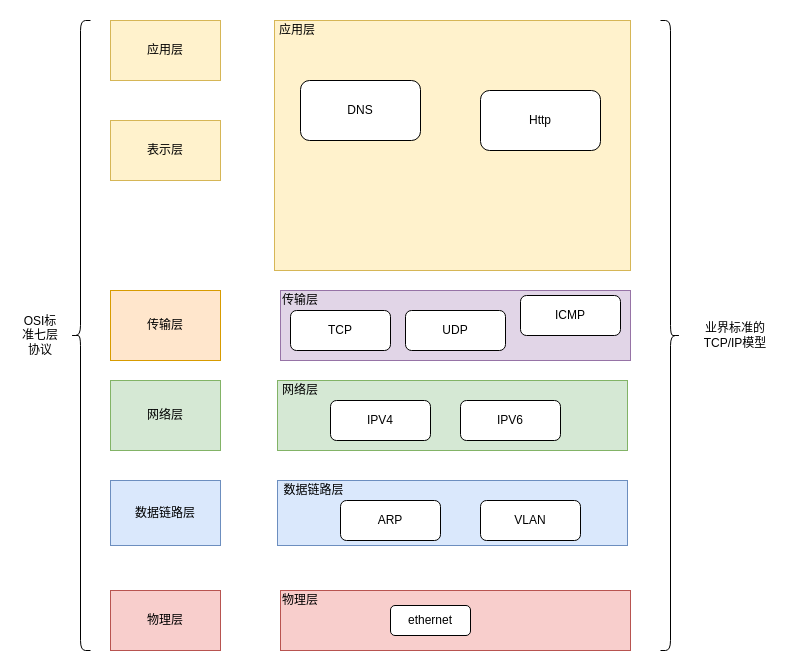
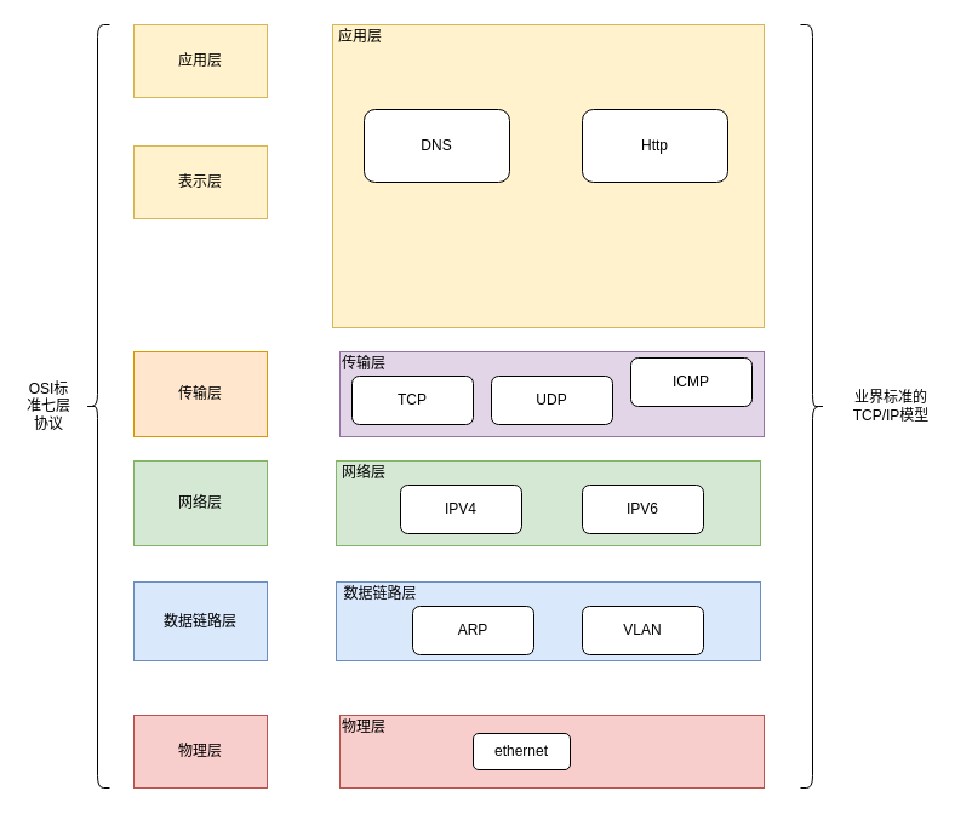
  <mxCell id="0" />
  <mxCell id="1" parent="0" />
  <mxCell id="2" value="应用层" style="rounded=0;whiteSpace=wrap;html=1;fillColor=#fff2cc;strokeColor=#d6b656;" parent="1" vertex="1"><mxGeometry x="110" y="20" width="110" height="60" as="geometry" /></mxCell>
  <mxCell id="3" value="表示层" style="rounded=0;whiteSpace=wrap;html=1;fillColor=#fff2cc;strokeColor=#d6b656;" parent="1" vertex="1"><mxGeometry x="110" y="120" width="110" height="60" as="geometry" /></mxCell>
  <mxCell id="4" value="传输层" style="rounded=0;whiteSpace=wrap;html=1;fillColor=#ffe6cc;strokeColor=#d79b00;" parent="1" vertex="1"><mxGeometry x="110" y="290" width="110" height="70" as="geometry" /></mxCell>
  <mxCell id="5" value="网络层" style="rounded=0;whiteSpace=wrap;html=1;fillColor=#d5e8d4;strokeColor=#82b366;" parent="1" vertex="1"><mxGeometry x="110" y="380" width="110" height="70" as="geometry" /></mxCell>
  <mxCell id="6" value="数据链路层" style="rounded=0;whiteSpace=wrap;html=1;fillColor=#dae8fc;strokeColor=#6c8ebf;" parent="1" vertex="1"><mxGeometry x="110" y="480" width="110" height="65" as="geometry" /></mxCell>
  <mxCell id="7" value="物理层" style="rounded=0;whiteSpace=wrap;html=1;fillColor=#f8cecc;strokeColor=#b85450;" parent="1" vertex="1"><mxGeometry x="110" y="590" width="110" height="60" as="geometry" /></mxCell>
  <mxCell id="8" value="" style="rounded=0;whiteSpace=wrap;html=1;fillColor=#fff2cc;strokeColor=#d6b656;" parent="1" vertex="1"><mxGeometry x="274" y="20" width="356" height="250" as="geometry" /></mxCell>
  <mxCell id="9" value="" style="rounded=0;whiteSpace=wrap;html=1;fillColor=#e1d5e7;strokeColor=#9673a6;" parent="1" vertex="1"><mxGeometry x="280" y="290" width="350" height="70" as="geometry" /></mxCell>
  <mxCell id="10" value="" style="rounded=0;whiteSpace=wrap;html=1;fillColor=#d5e8d4;strokeColor=#82b366;" parent="1" vertex="1"><mxGeometry x="277" y="380" width="350" height="70" as="geometry" /></mxCell>
  <mxCell id="11" value="" style="rounded=0;whiteSpace=wrap;html=1;fillColor=#dae8fc;strokeColor=#6c8ebf;" parent="1" vertex="1"><mxGeometry x="277" y="480" width="350" height="65" as="geometry" /></mxCell>
  <mxCell id="12" value="" style="rounded=0;whiteSpace=wrap;html=1;fillColor=#f8cecc;strokeColor=#b85450;" parent="1" vertex="1"><mxGeometry x="280" y="590" width="350" height="60" as="geometry" /></mxCell>
  <mxCell id="13" value="应用层" style="text;html=1;strokeColor=none;fillColor=none;align=center;verticalAlign=middle;whiteSpace=wrap;rounded=0;" parent="1" vertex="1"><mxGeometry x="277" y="20" width="40" height="20" as="geometry" /></mxCell>
  <mxCell id="14" value="传输层" style="text;html=1;strokeColor=none;fillColor=none;align=center;verticalAlign=middle;whiteSpace=wrap;rounded=0;" parent="1" vertex="1"><mxGeometry x="280" y="290" width="40" height="20" as="geometry" /></mxCell>
  <mxCell id="15" value="网络层" style="text;html=1;strokeColor=none;fillColor=none;align=center;verticalAlign=middle;whiteSpace=wrap;rounded=0;" parent="1" vertex="1"><mxGeometry x="280" y="380" width="40" height="20" as="geometry" /></mxCell>
  <mxCell id="16" value="数据链路层" style="text;html=1;strokeColor=none;fillColor=none;align=center;verticalAlign=middle;whiteSpace=wrap;rounded=0;" parent="1" vertex="1"><mxGeometry x="277" y="480" width="73" height="20" as="geometry" /></mxCell>
  <mxCell id="17" value="物理层" style="text;html=1;strokeColor=none;fillColor=none;align=center;verticalAlign=middle;whiteSpace=wrap;rounded=0;" parent="1" vertex="1"><mxGeometry x="280" y="590" width="40" height="20" as="geometry" /></mxCell>
- <mxCell id="18" value="DNS" style="rounded=1;whiteSpace=wrap;html=1;" parent="1" vertex="1"><mxGeometry x="300" y="80" width="120" height="60" as="geometry" /></mxCell>
+ <mxCell id="18" value="DNS" style="rounded=1;whiteSpace=wrap;html=1;" parent="1" vertex="1"><mxGeometry x="300" y="90" width="120" height="60" as="geometry" /></mxCell>
  <mxCell id="19" value="Http" style="rounded=1;whiteSpace=wrap;html=1;" parent="1" vertex="1"><mxGeometry x="480" y="90" width="120" height="60" as="geometry" /></mxCell>
  <mxCell id="20" value="TCP" style="rounded=1;whiteSpace=wrap;html=1;" parent="1" vertex="1"><mxGeometry x="290" y="310" width="100" height="40" as="geometry" /></mxCell>
  <mxCell id="21" value="UDP" style="rounded=1;whiteSpace=wrap;html=1;" parent="1" vertex="1"><mxGeometry x="405" y="310" width="100" height="40" as="geometry" /></mxCell>
  <mxCell id="22" value="ICMP" style="rounded=1;whiteSpace=wrap;html=1;" parent="1" vertex="1"><mxGeometry x="520" y="295" width="100" height="40" as="geometry" /></mxCell>
  <mxCell id="23" value="IPV4" style="rounded=1;whiteSpace=wrap;html=1;" parent="1" vertex="1"><mxGeometry x="330" y="400" width="100" height="40" as="geometry" /></mxCell>
- <mxCell id="24" value="IPV6" style="rounded=1;whiteSpace=wrap;html=1;" parent="1" vertex="1"><mxGeometry x="460" y="400" width="100" height="40" as="geometry" /></mxCell>
+ <mxCell id="24" value="IPV6" style="rounded=1;whiteSpace=wrap;html=1;" parent="1" vertex="1"><mxGeometry x="480" y="400" width="100" height="40" as="geometry" /></mxCell>
  <mxCell id="25" value="ARP" style="rounded=1;whiteSpace=wrap;html=1;" parent="1" vertex="1"><mxGeometry x="340" y="500" width="100" height="40" as="geometry" /></mxCell>
  <mxCell id="26" value="VLAN" style="rounded=1;whiteSpace=wrap;html=1;" parent="1" vertex="1"><mxGeometry x="480" y="500" width="100" height="40" as="geometry" /></mxCell>
  <mxCell id="27" value="ethernet" style="rounded=1;whiteSpace=wrap;html=1;" parent="1" vertex="1"><mxGeometry x="390" y="605" width="80" height="30" as="geometry" /></mxCell>
  <mxCell id="28" value="" style="shape=curlyBracket;whiteSpace=wrap;html=1;rounded=1;" parent="1" vertex="1"><mxGeometry x="70" y="20" width="20" height="630" as="geometry" /></mxCell>
  <mxCell id="29" value="OSI标准七层协议" style="text;html=1;strokeColor=none;fillColor=none;align=center;verticalAlign=middle;whiteSpace=wrap;rounded=0;" parent="1" vertex="1"><mxGeometry x="20" y="325" width="40" height="20" as="geometry" /></mxCell>
  <mxCell id="30" value="" style="shape=curlyBracket;whiteSpace=wrap;html=1;rounded=1;rotation=-180;" parent="1" vertex="1"><mxGeometry x="660" y="20" width="20" height="630" as="geometry" /></mxCell>
  <mxCell id="31" value="业界标准的TCP/IP模型" style="text;html=1;strokeColor=none;fillColor=none;align=center;verticalAlign=middle;whiteSpace=wrap;rounded=0;" parent="1" vertex="1"><mxGeometry x="690" y="325" width="90" height="20" as="geometry" /></mxCell>
